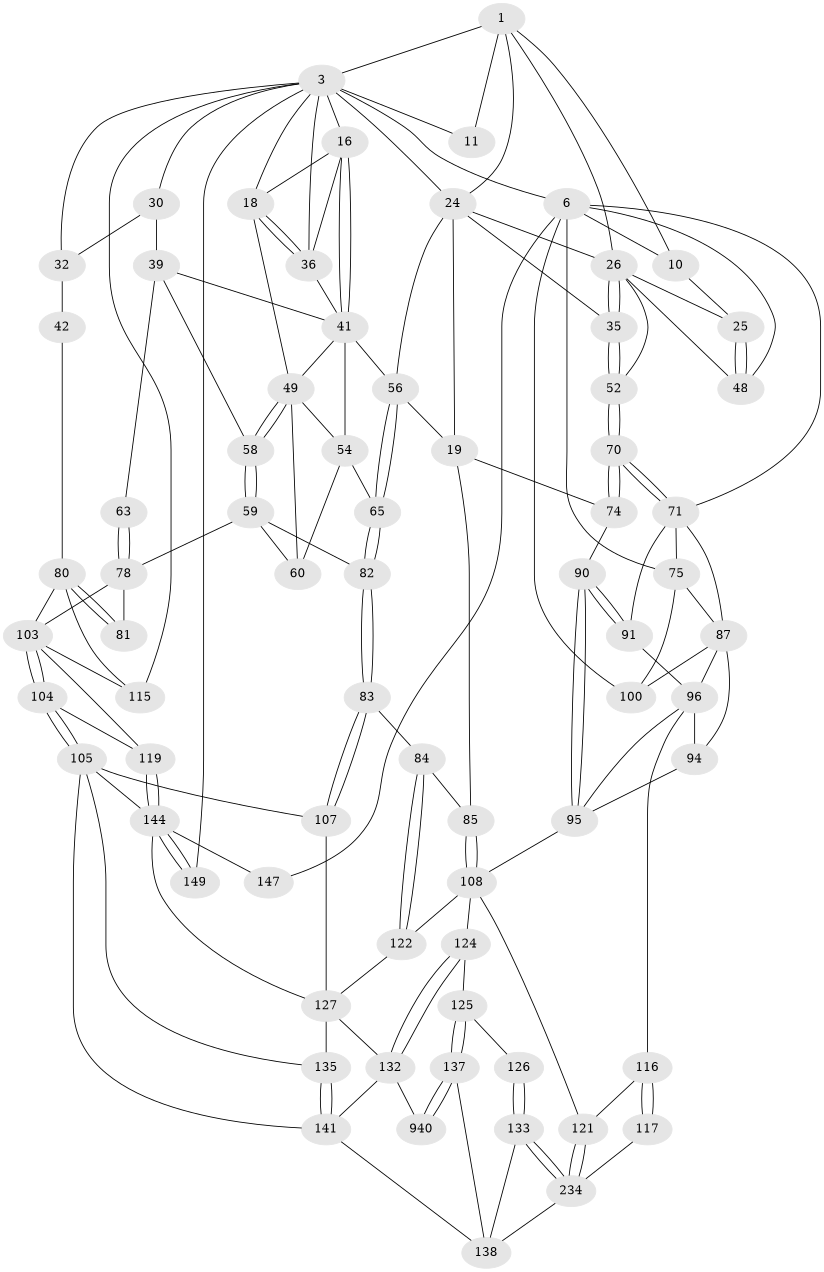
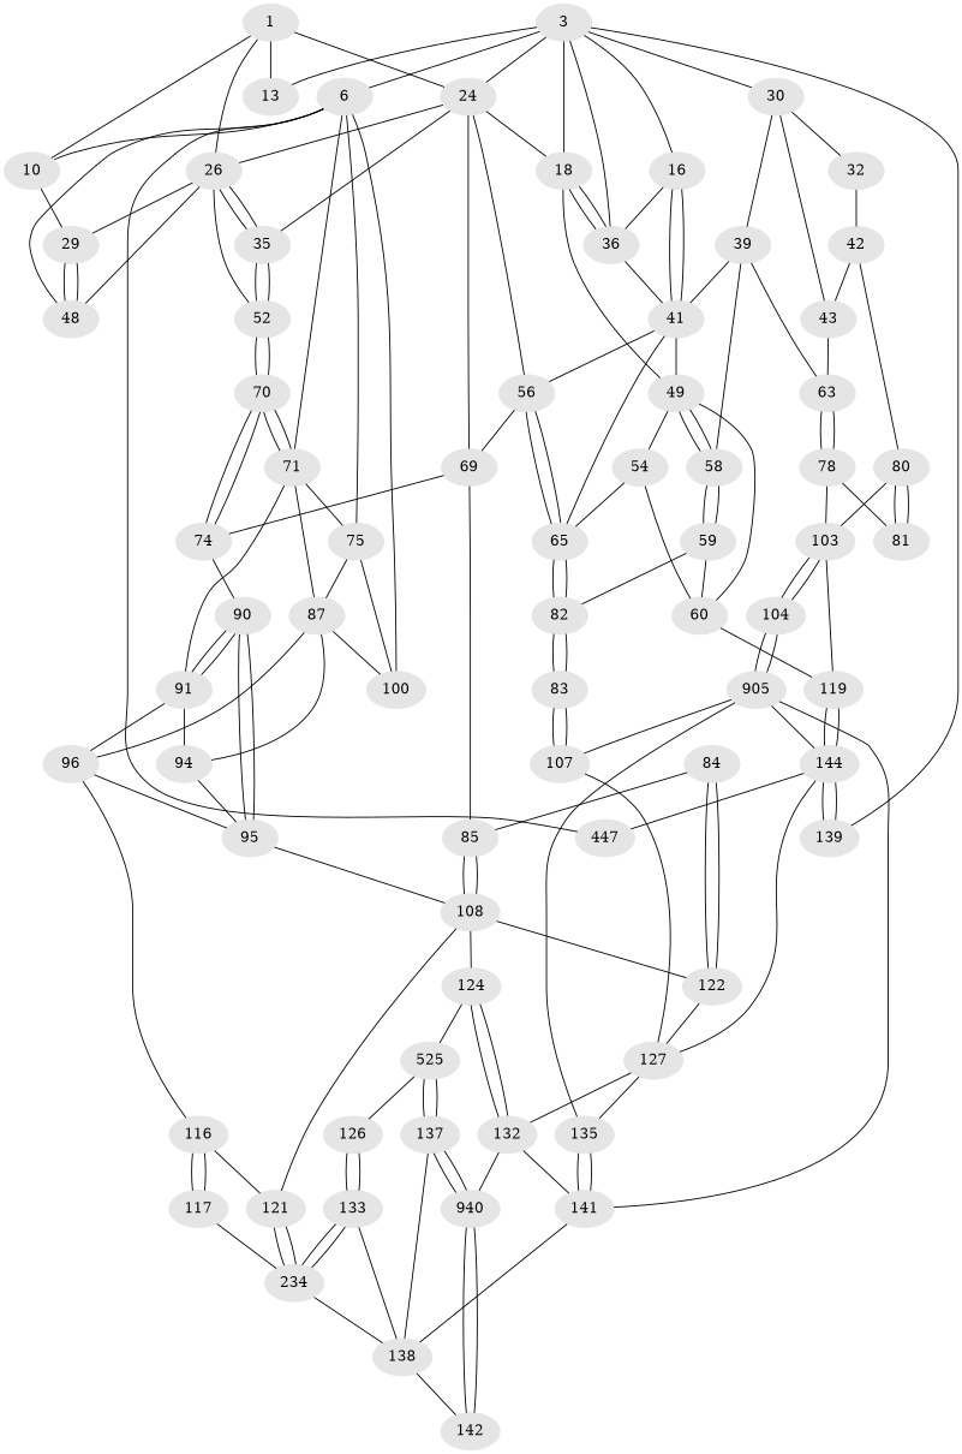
  graph {
    node [color=gray90 style=filled]
    1 [super="+2+8"]
    3 [super="+4+13"]
    10 [super="+22"]
-   11
+   11 [label=13]
    24 [super="+25+33"]
    26 [super="+27"]
    6 [super="+7+20+101"]
    16 [super="+17"]
    18
    30 [super="+31+38"]
    32
-   115
-   149
+   149 [label=139]
    36 [super="+44"]
-   29 [label=25]
+   29
    35
    56 [super="+57"]
-   69 [super="+73" label=19]
+   69 [super="+73"]
    48
    52
    71 [super="+86+72"]
    75 [super="+88"]
    100
-   147 [super="+150"]
+   147 [super="+150" label=447]
    41 [super="+45"]
    49 [super="+50"]
    39 [super="+40+61"]
+   43 [super="+62"]
    42 [super="+66"]
    87 [super="+99"]
    91 [super="+92"]
    54 [super="+64"]
    65
    74
    85
    70
    58
    63
    80 [super="+112"]
    60
    59 [super="+78"]
    n42 [label=78 super="+77+79"]
    81
    103 [super="+113"]
    82
    83
    90
    108 [super="+109+123"]
    n49 [label=96 super="+98"]
    94
    95 [super="+110+96"]
    104
    119
    84
    107
    122
    127 [super="+128"]
    121
    124
    116
    n61 [label=234 super="+136"]
    117
-   105 [super="+106"]
+   105 [super="+106" label=905]
    144 [super="+145"]
    135
    141 [super="+148"]
    132 [super="+139"]
    138 [super="+143"]
-   125
+   125 [label=525]
    126
    133
    137
    n73 [label=940]
-   1 -- 3
+   142
    1 -- 10
    1 -- 11 [weight=2]
    1 -- 24
    1 -- 26
    3 -- 11
    3 -- 24
    3 -- 6 [weight=2]
    3 -- 16
    3 -- 18
    3 -- 30
-   3 -- 32
-   3 -- 115
    3 -- 149
    3 -- 36
    10 -- 29
    24 -- 26
    24 -- 35
    24 -- 56
    24 -- 69
    26 -- 29
    26 -- 35
    26 -- 35
    26 -- 48
    26 -- 52
    6 -- 10 [weight=2]
    6 -- 48
    6 -- 71
    6 -- 75
    6 -- 100
    6 -- 147
-   16 -- 18
+   24 -- 18
    16 -- 36
    16 -- 41
    16 -- 41
    18 -- 36
    18 -- 36
    18 -- 49
    30 -- 32
    30 -- 39
+   30 -- 43
    32 -- 42
    36 -- 41
    29 -- 48
    29 -- 48
    35 -- 52
    35 -- 52
    56 -- 69
    56 -- 65
    56 -- 65
    69 -- 74
    69 -- 85
    52 -- 70
    52 -- 70
    71 -- 75
    71 -- 87
    71 -- 91
    75 -- 100
    75 -- 87
    41 -- 56
    41 -- 49
-   41 -- 54
+   41 -- 65
    49 -- 54
    49 -- 58
    49 -- 58
    49 -- 60
    39 -- 41
    39 -- 58
    39 -- 63
+   43 -- 63
+   42 -- 43
    42 -- 80
    87 -- 100
    87 -- n49
    87 -- 94
    91 -- n49
    54 -- 65
    54 -- 60
    65 -- 82
    65 -- 82
    74 -- 90
    85 -- 108
    85 -- 108
    70 -- 71
    70 -- 71
    70 -- 74
    70 -- 74
    58 -- 59
    58 -- 59
    63 -- n42
    63 -- n42
-   80 -- 115
    80 -- 81
    80 -- 81
    80 -- 103
    59 -- 60
-   59 -- n42
    59 -- 82
    n42 -- 81 [weight=2]
    n42 -- 103
-   103 -- 115
    103 -- 104
    103 -- 104
    103 -- 119
    82 -- 83
    82 -- 83
-   83 -- 84
    83 -- 107
    83 -- 107
    90 -- 91
    90 -- 91
    90 -- 95
    90 -- 95
    108 -- 122
    108 -- 121
    108 -- 124
-   n49 -- 94
+   91 -- 94
    n49 -- 95
    n49 -- 116
    94 -- 95
    95 -- 108
-   104 -- 119
+   60 -- 119
    104 -- 105
    104 -- 105
    119 -- 144
    119 -- 144
    84 -- 85
    84 -- 122
    84 -- 122
    107 -- 127
    122 -- 127
    127 -- 135
    127 -- 132
    121 -- n61
    121 -- n61
    124 -- 132
    124 -- 132
    124 -- 125
    116 -- 121
    116 -- 117
    116 -- 117
    n61 -- 138
    117 -- n61
    105 -- 107
    105 -- 144
    105 -- 135
    105 -- 141
    144 -- 149 [weight=2]
    144 -- 149
    144 -- 147
    144 -- 127
    135 -- 141
    135 -- 141
    141 -- 138
    132 -- 141
    132 -- n73
+   138 -- 142
    125 -- 126
    125 -- 137
    125 -- 137
    126 -- 133
    126 -- 133
    133 -- n61
    133 -- n61
    133 -- 138
    137 -- 138
    137 -- n73
    137 -- n73
+   n73 -- 142
+   n73 -- 142
  }
